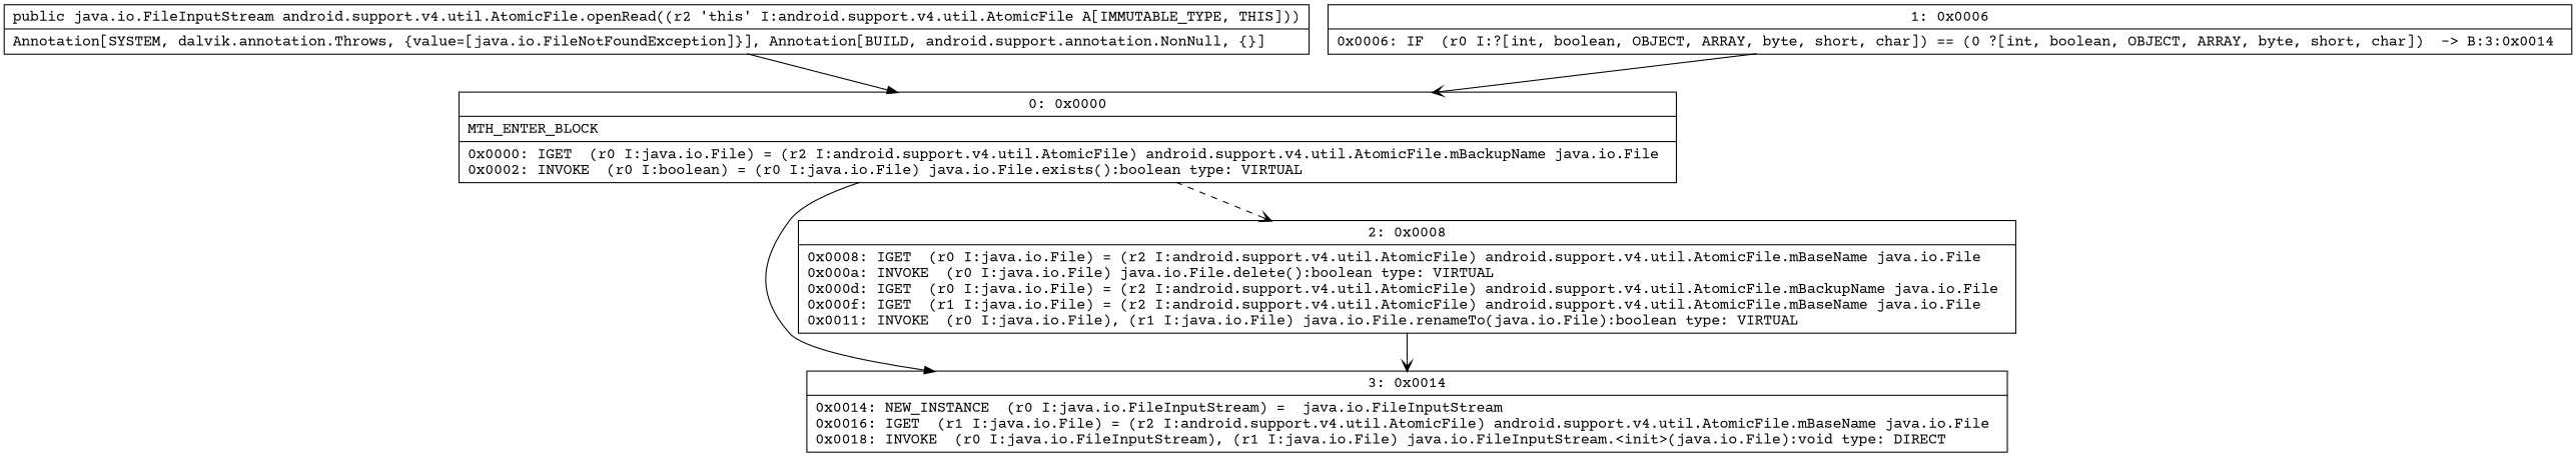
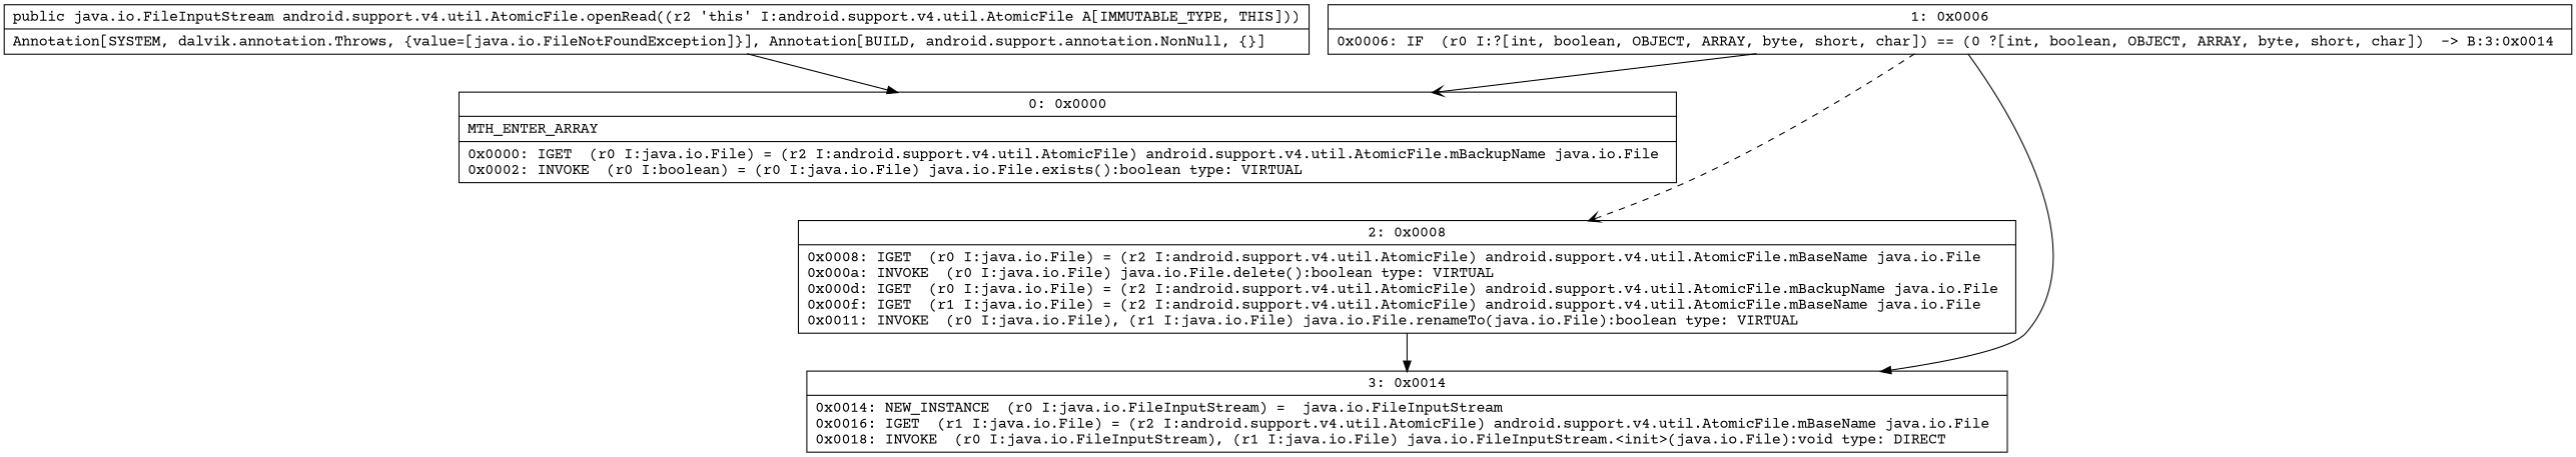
  digraph {
    fontname="Courier Prime"
    node [fontname="Courier Prime" shape=record]
    edge [arrowhead=vee fontname="Courier Prime"]
-   n1 [label="{0\:\ 0x0000|MTH_ENTER_BLOCK\l|0x0000: IGET  (r0 I:java.io.File) = (r2 I:android.support.v4.util.AtomicFile) android.support.v4.util.AtomicFile.mBackupName java.io.File \l0x0002: INVOKE  (r0 I:boolean) = (r0 I:java.io.File) java.io.File.exists():boolean type: VIRTUAL \l}"]
+   n1 [label="{0\:\ 0x0000|MTH_ENTER_ARRAY\l|0x0000: IGET  (r0 I:java.io.File) = (r2 I:android.support.v4.util.AtomicFile) android.support.v4.util.AtomicFile.mBackupName java.io.File \l0x0002: INVOKE  (r0 I:boolean) = (r0 I:java.io.File) java.io.File.exists():boolean type: VIRTUAL \l}"]
    n2 [label="{1\:\ 0x0006|0x0006: IF  (r0 I:?[int, boolean, OBJECT, ARRAY, byte, short, char]) == (0 ?[int, boolean, OBJECT, ARRAY, byte, short, char])  \-\> B:3:0x0014 \l}"]
    n3 [label="{2\:\ 0x0008|0x0008: IGET  (r0 I:java.io.File) = (r2 I:android.support.v4.util.AtomicFile) android.support.v4.util.AtomicFile.mBaseName java.io.File \l0x000a: INVOKE  (r0 I:java.io.File) java.io.File.delete():boolean type: VIRTUAL \l0x000d: IGET  (r0 I:java.io.File) = (r2 I:android.support.v4.util.AtomicFile) android.support.v4.util.AtomicFile.mBackupName java.io.File \l0x000f: IGET  (r1 I:java.io.File) = (r2 I:android.support.v4.util.AtomicFile) android.support.v4.util.AtomicFile.mBaseName java.io.File \l0x0011: INVOKE  (r0 I:java.io.File), (r1 I:java.io.File) java.io.File.renameTo(java.io.File):boolean type: VIRTUAL \l}"]
    n4 [label="{3\:\ 0x0014|0x0014: NEW_INSTANCE  (r0 I:java.io.FileInputStream) =  java.io.FileInputStream \l0x0016: IGET  (r1 I:java.io.File) = (r2 I:android.support.v4.util.AtomicFile) android.support.v4.util.AtomicFile.mBaseName java.io.File \l0x0018: INVOKE  (r0 I:java.io.FileInputStream), (r1 I:java.io.File) java.io.FileInputStream.\<init\>(java.io.File):void type: DIRECT \l}"]
    n5 [label="{public java.io.FileInputStream android.support.v4.util.AtomicFile.openRead((r2 'this' I:android.support.v4.util.AtomicFile A[IMMUTABLE_TYPE, THIS]))  | Annotation[SYSTEM, dalvik.annotation.Throws, \{value=[java.io.FileNotFoundException]\}], Annotation[BUILD, android.support.annotation.NonNull, \{\}]\l}"]
    n2 -> n1
-   n1 -> n3 [style=dashed]
-   n1 -> n4 [arrowhead=normal]
-   n3 -> n4
+   n2 -> n3 [style=dashed]
+   n2 -> n4 [arrowhead=normal]
+   n3 -> n4 [arrowhead=normal]
    n5 -> n1 [arrowhead=normal]
  }
